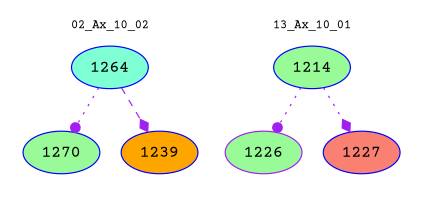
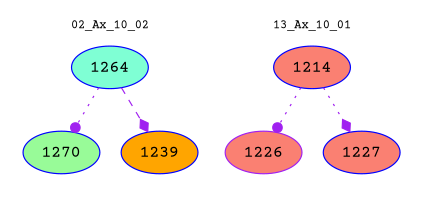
  digraph {
    fontname="Courier Prime"
    node [color=blue fillcolor=palegreen fontname="Courier Prime" style=filled]
    edge [arrowhead=dot color=purple fontname="Courier Prime" style=dotted]
    n1 [fillcolor=aquamarine label=1264]
    n2 [label=1270]
    n3 [fillcolor=orange label=1239]
-   n4 [label=1214]
-   n5 [color=purple label=1226]
+   n4 [fillcolor=salmon label=1214]
+   n5 [color=purple fillcolor=salmon label=1226]
    n6 [fillcolor=salmon label=1227]
    subgraph cluster_1 {
      color=white
      fontsize=10
      label="02_Ax_10_02"
      n1
      n2
      n3
    }
    subgraph cluster_2 {
      color=white
      fontsize=10
      label="13_Ax_10_01"
      n4
      n5
      n6
    }
    n1 -> n2
    n1 -> n3 [arrowhead=diamond style=dashed]
    n4 -> n5
    n4 -> n6 [arrowhead=diamond]
  }
